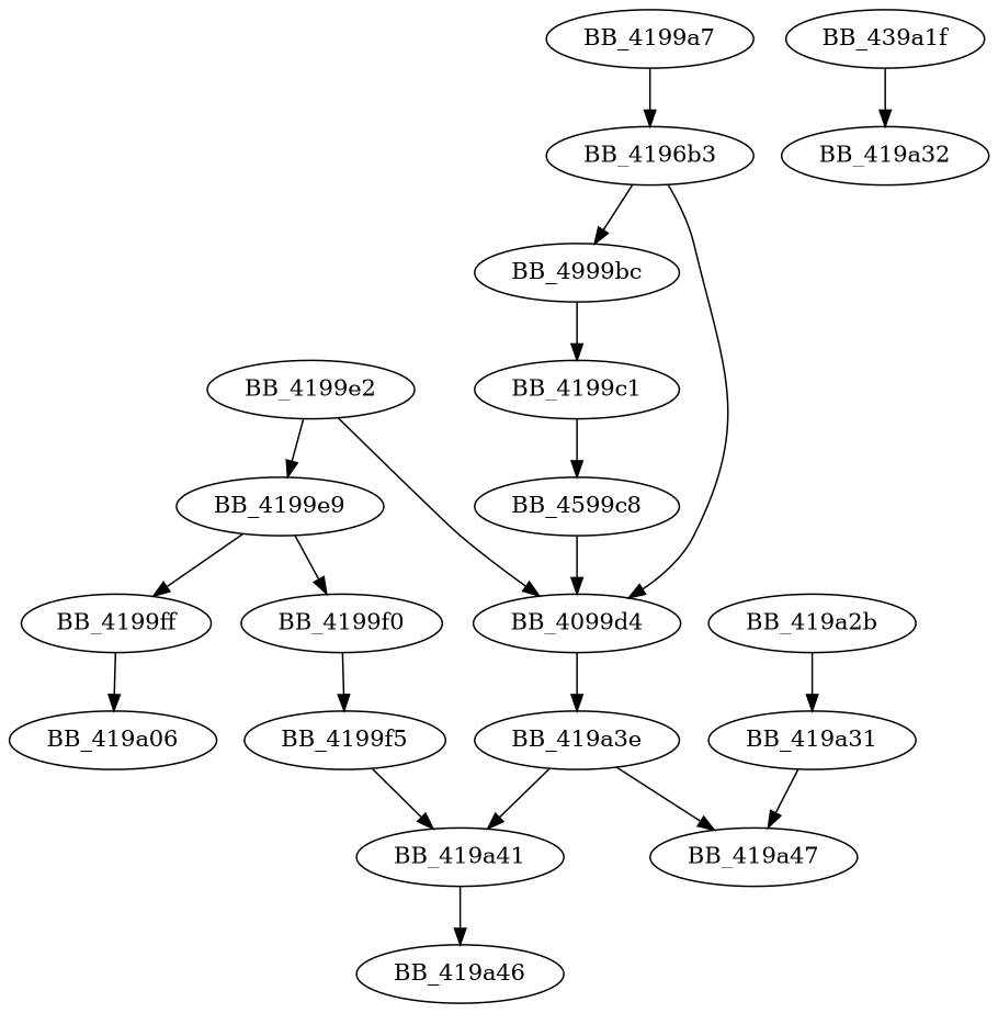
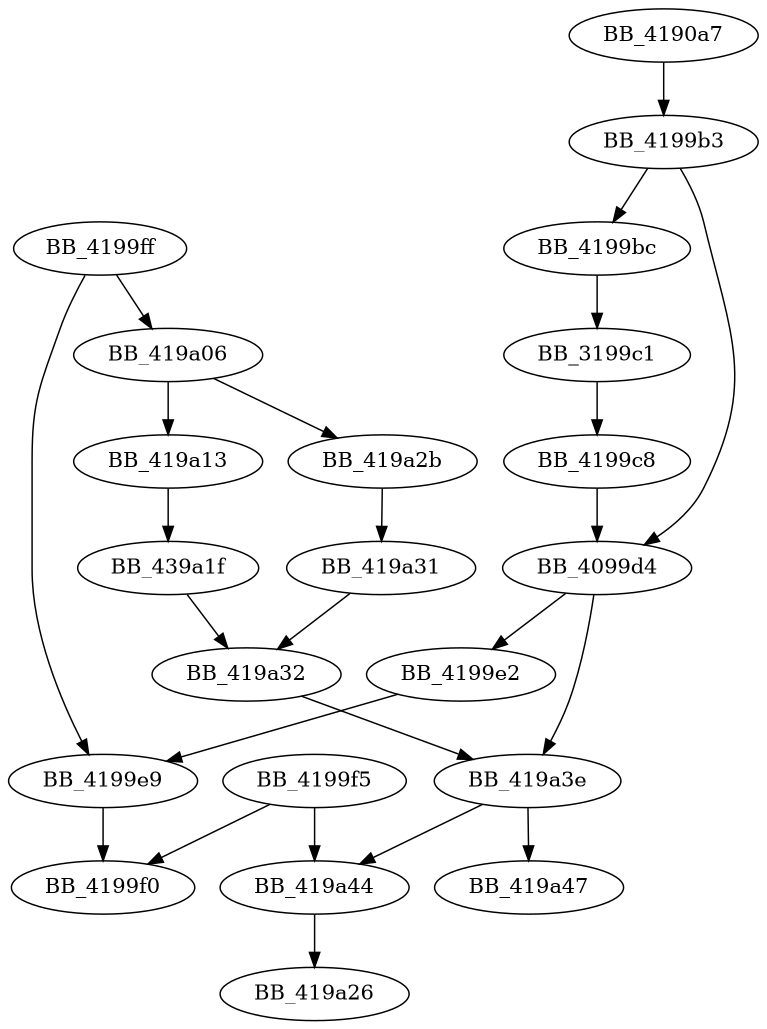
  digraph {
-   BB_4199a7
-   BB_4199b3 [label=BB_4196b3]
-   BB_4199bc [label=BB_4999bc]
+   BB_4199a7 [label=BB_4190a7]
+   BB_4199b3
+   BB_4199bc
    n4 [label=BB_4099d4]
-   BB_4199c1
+   BB_4199c1 [label=BB_3199c1]
    BB_4199e2
    BB_419a3e
-   BB_4199c8 [label=BB_4599c8]
+   BB_4199c8
    BB_4199e9
-   BB_419a41
+   BB_419a41 [label=BB_419a44]
    BB_419a47
    BB_4199f0
    BB_4199ff
-   BB_419a46
+   BB_419a46 [label=BB_419a26]
    BB_4199f5
    BB_419a06
+   BB_419a13
    BB_419a2b
    n19 [label=BB_439a1f]
    BB_419a31
    BB_419a32
    BB_4199a7 -> BB_4199b3
    BB_4199b3 -> BB_4199bc
    BB_4199b3 -> n4
    BB_4199bc -> BB_4199c1
-   BB_4199e2 -> n4
+   n4 -> BB_4199e2
    n4 -> BB_419a3e
    BB_4199c1 -> BB_4199c8
    BB_4199e2 -> BB_4199e9
    BB_419a3e -> BB_419a41
    BB_419a3e -> BB_419a47
    BB_4199c8 -> n4
    BB_4199e9 -> BB_4199f0
-   BB_4199e9 -> BB_4199ff
+   BB_4199ff -> BB_4199e9
    BB_419a41 -> BB_419a46
-   BB_4199f0 -> BB_4199f5
+   BB_4199f5 -> BB_4199f0
    BB_4199ff -> BB_419a06
    BB_4199f5 -> BB_419a41
+   BB_419a06 -> BB_419a13
+   BB_419a06 -> BB_419a2b
+   BB_419a13 -> n19
    BB_419a2b -> BB_419a31
    n19 -> BB_419a32
-   BB_419a31 -> BB_419a47
+   BB_419a31 -> BB_419a32
+   BB_419a32 -> BB_419a3e
  }
